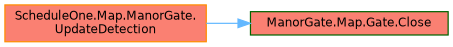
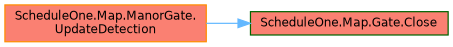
  digraph {
    rankdir=RL
    node [fillcolor=salmon fontname=Helvetica fontsize=10 shape=box style=filled]
-   n1 [color=darkgreen fontcolor=black height=0.2 label="ManorGate.Map.Gate.Close" width=0.4]
+   n1 [color=darkgreen fontcolor=black height=0.2 label="ScheduleOne.Map.Gate.Close" width=0.4]
    n2 [color=darkorange height=0.2 label="ScheduleOne.Map.ManorGate.\lUpdateDetection" width=0.4]
    n1 -> n2 [color=steelblue1 dir=back fontname=Helvetica fontsize=10 labelfontname=Helvetica labelfontsize=10 style=solid]
  }
